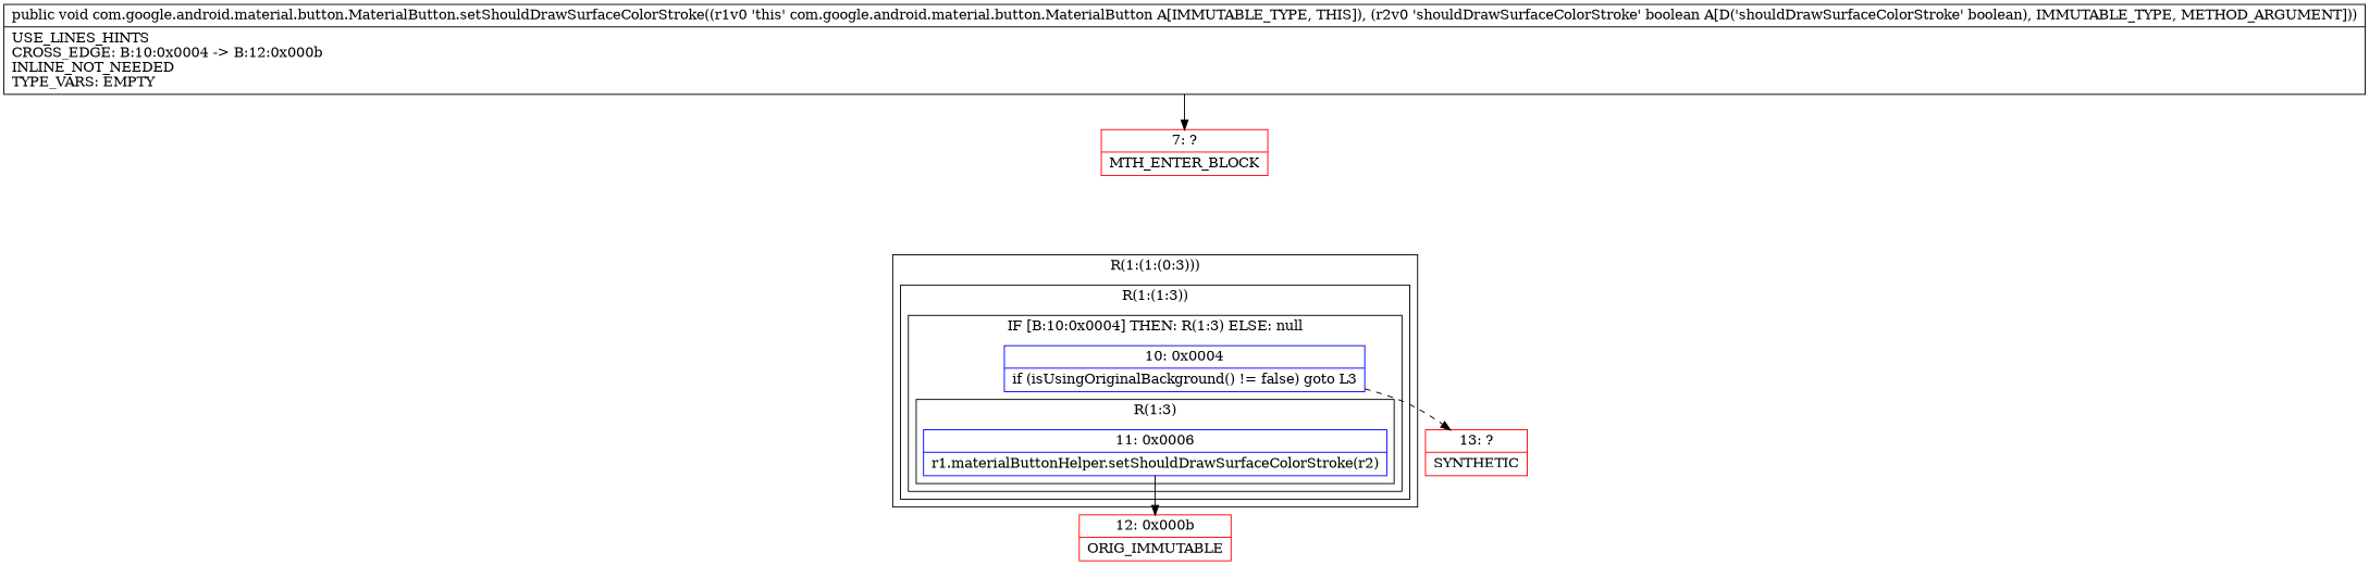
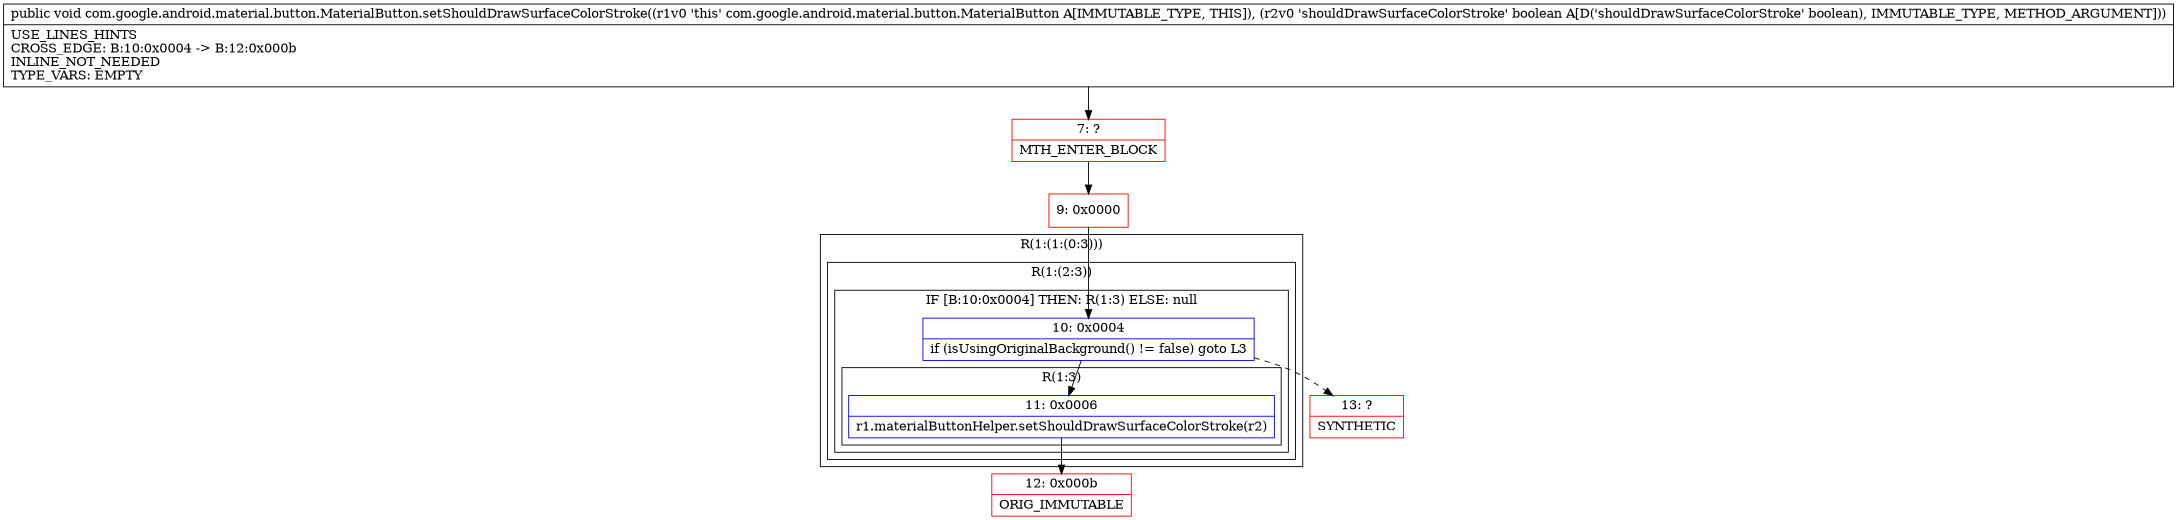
  digraph {
    node [color=red shape=record]
    n1 [color=blue label="{11\:\ 0x0006|r1.materialButtonHelper.setShouldDrawSurfaceColorStroke(r2)\l}"]
    n2 [color=blue label="{10\:\ 0x0004|if (isUsingOriginalBackground() != false) goto L3\l}"]
    n3 [label="{12\:\ 0x000b|ORIG_IMMUTABLE\l}"]
    n4 [label="{13\:\ ?|SYNTHETIC\l}"]
    n5 [label="{7\:\ ?|MTH_ENTER_BLOCK\l}"]
+   n6 [label="{9\:\ 0x0000}"]
    n7 [label="{public void com.google.android.material.button.MaterialButton.setShouldDrawSurfaceColorStroke((r1v0 'this' com.google.android.material.button.MaterialButton A[IMMUTABLE_TYPE, THIS]), (r2v0 'shouldDrawSurfaceColorStroke' boolean A[D('shouldDrawSurfaceColorStroke' boolean), IMMUTABLE_TYPE, METHOD_ARGUMENT]))  | USE_LINES_HINTS\lCROSS_EDGE: B:10:0x0004 \-\> B:12:0x000b\lINLINE_NOT_NEEDED\lTYPE_VARS: EMPTY\l}" color=""]
    subgraph cluster_1 {
      label="R(1:(1:(0:3)))"
      subgraph cluster_2 {
-       label="R(1:(1:3))"
+       label="R(1:(2:3))"
        subgraph cluster_3 {
          label="IF [B:10:0x0004] THEN: R(1:3) ELSE: null"
          n2
          subgraph cluster_4 {
            label="R(1:3)"
            n1
          }
        }
      }
    }
    n1 -> n3
+   n2 -> n1
    n2 -> n4 [style=dashed]
+   n5 -> n6
+   n6 -> n2
    n7 -> n5
  }
